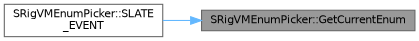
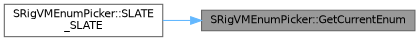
  digraph {
    rankdir=RL
    fontname="DejaVu Sans"
    node [fontname="DejaVu Sans" fontsize=10 shape=box style=filled]
    n1 [color=gray40 fillcolor=grey60 fontcolor=black height=0.2 label="SRigVMEnumPicker::GetCurrentEnum" width=0.4]
-   n2 [color=grey40 fillcolor=white height=0.2 label="SRigVMEnumPicker::SLATE\l_EVENT" width=0.4]
+   n2 [color=grey40 fillcolor=white height=0.2 label="SRigVMEnumPicker::SLATE\l_SLATE" width=0.4]
    n1 -> n2 [color=steelblue1 dir=back fontname="DejaVu Sans" fontsize=10 labelfontname=Helvetica labelfontsize=10 style=solid]
  }
